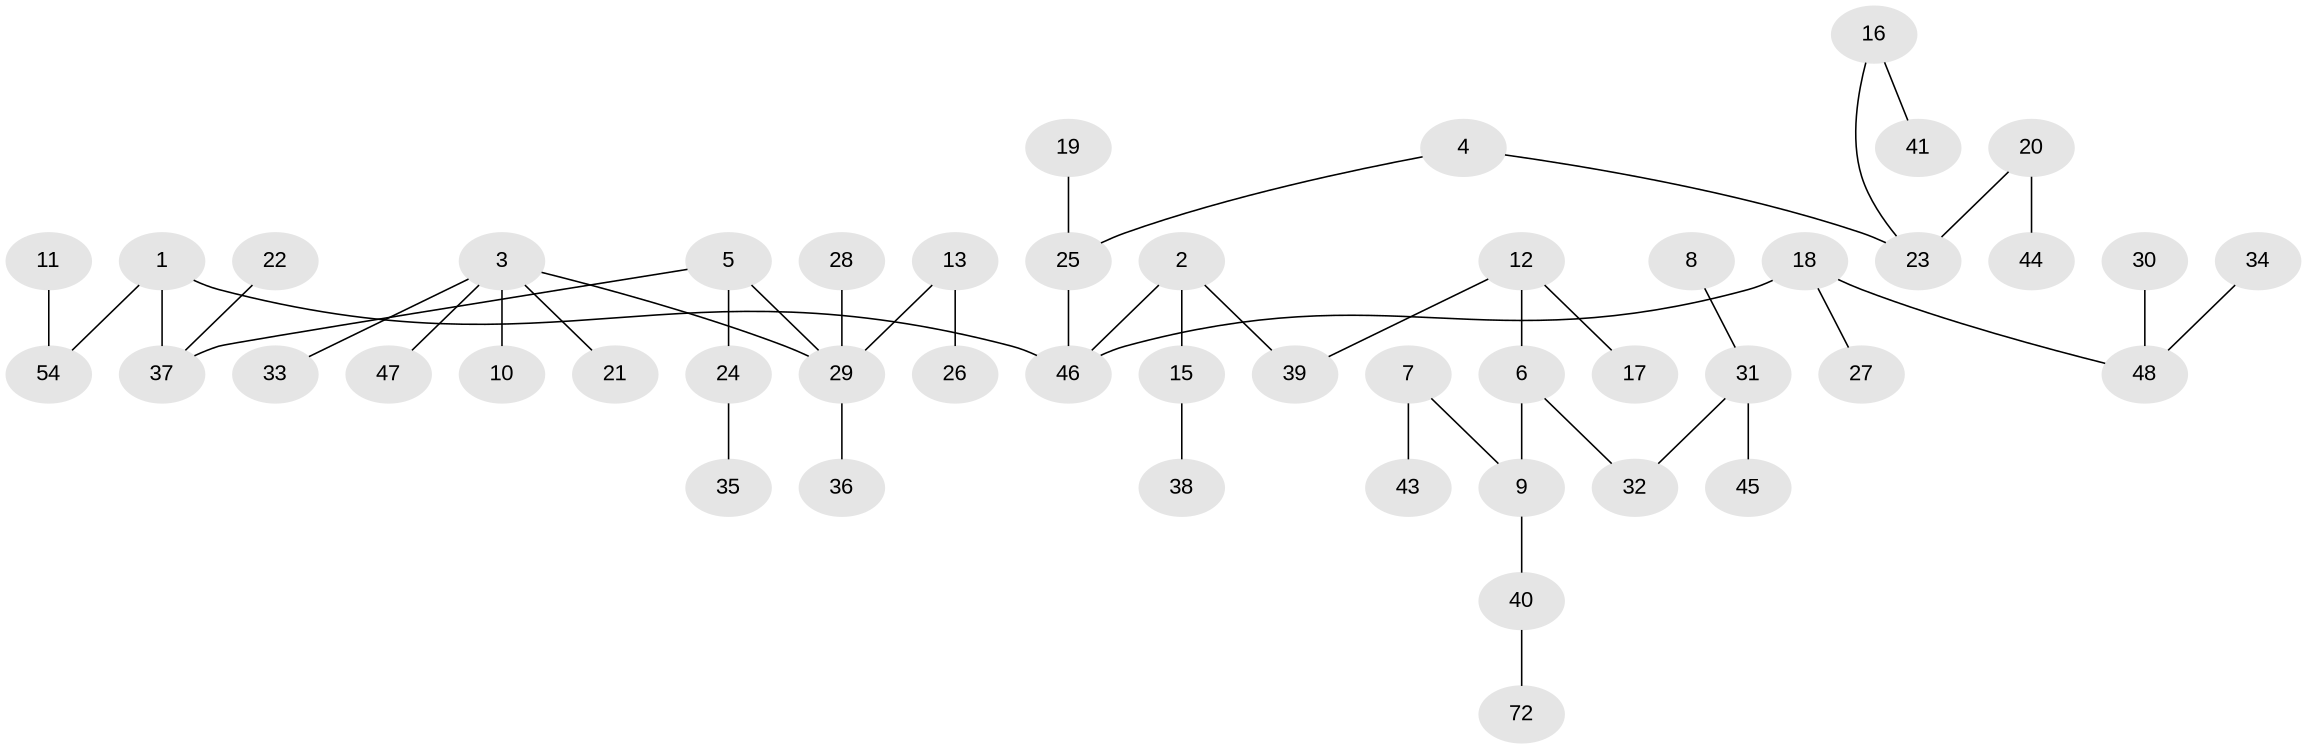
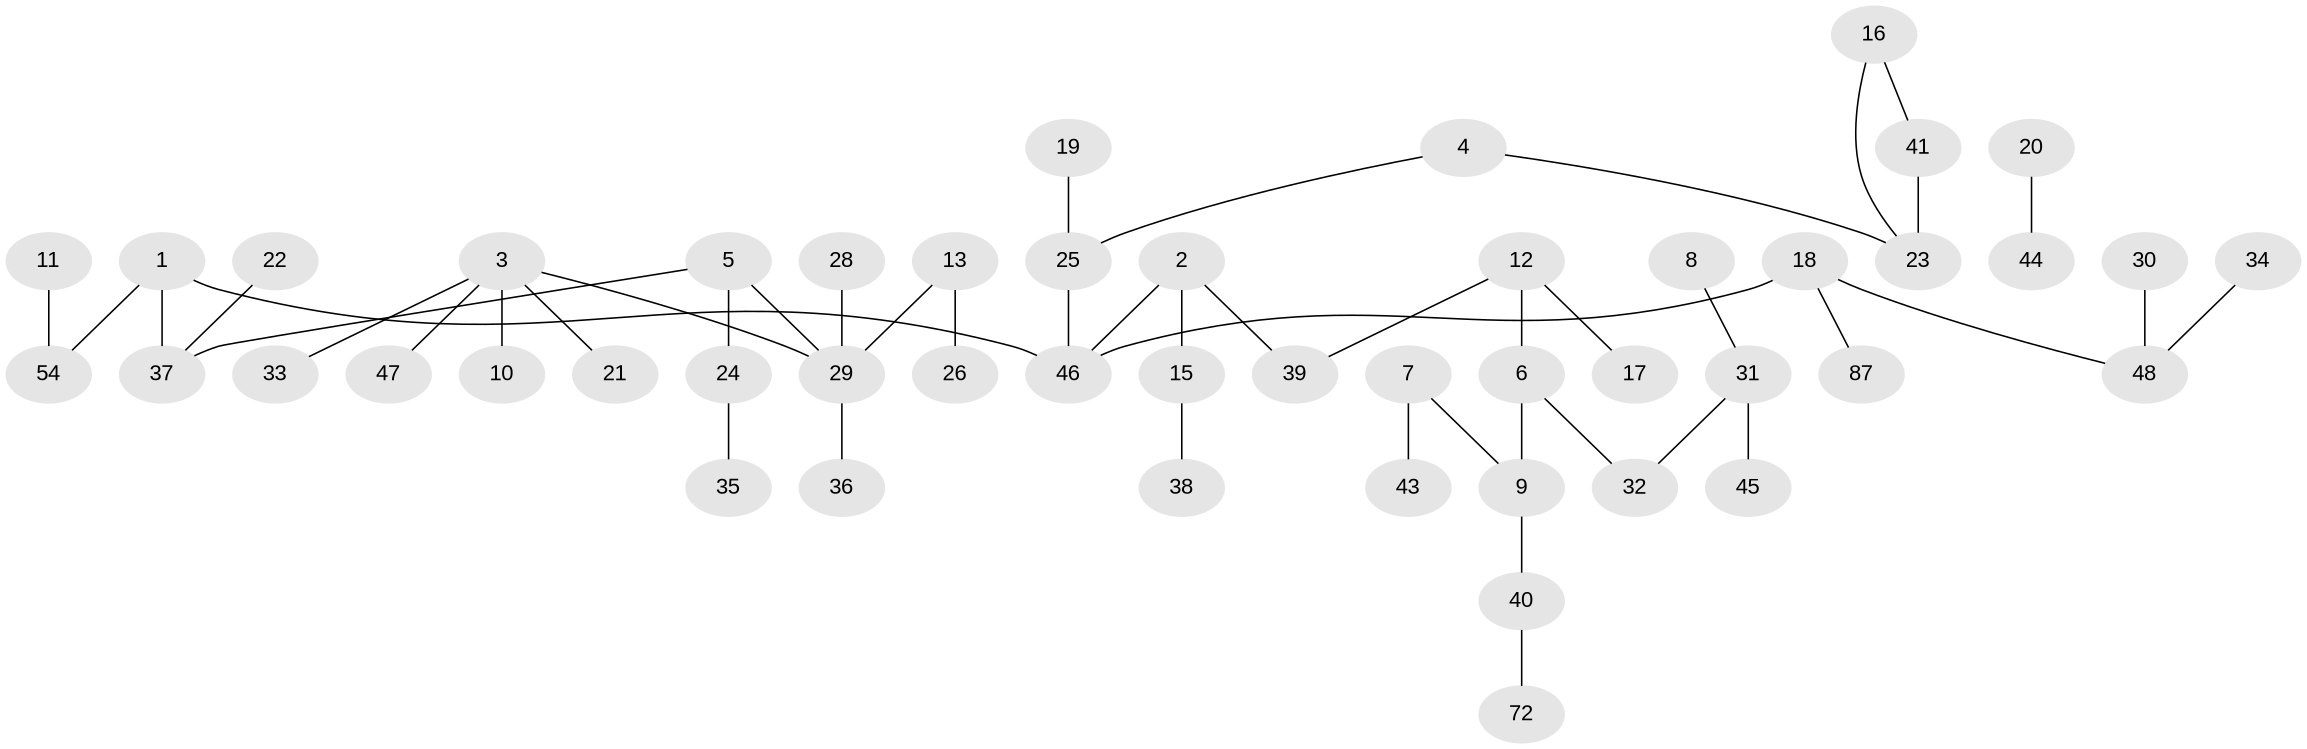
  graph {
    fontname="Liberation Sans"
    node [color=gray90 fontname="Liberation Sans" style=filled]
    edge [fontname="Liberation Sans" weight=1.0]
    n1 [label=54]
    1
    37
    46
    2
    15
    39
    6
    9
    32
    38
    3
    10
    21
    29
    33
    47
    36
    4
    23
    25
    5
    24
    35
    40
    7
    43
    8
    31
    45
    n31 [label=72]
    11
    12
    17
    13
    26
    16
    41
    18
    48
-   27
+   27 [label=87]
    19
    20
    44
    22
    28
    30
    34
    1 -- n1
    1 -- 37
    1 -- 46
    2 -- 46
    2 -- 15
    2 -- 39
    15 -- 38
    6 -- 9
    6 -- 32
    9 -- 40
    3 -- 10
    3 -- 21
    3 -- 29
    3 -- 33
    3 -- 47
    29 -- 36
    4 -- 23
    4 -- 25
    25 -- 46
    5 -- 37
    5 -- 29
    5 -- 24
    24 -- 35
    40 -- n31
    7 -- 9
    7 -- 43
    8 -- 31
    31 -- 32
    31 -- 45
    11 -- n1
    12 -- 39
    12 -- 6
    12 -- 17
    13 -- 29
    13 -- 26
    16 -- 23
    16 -- 41
    18 -- 46
    18 -- 48
    18 -- 27
    19 -- 25
-   20 -- 23
+   41 -- 23
    20 -- 44
    22 -- 37
    28 -- 29
    30 -- 48
    34 -- 48
  }
